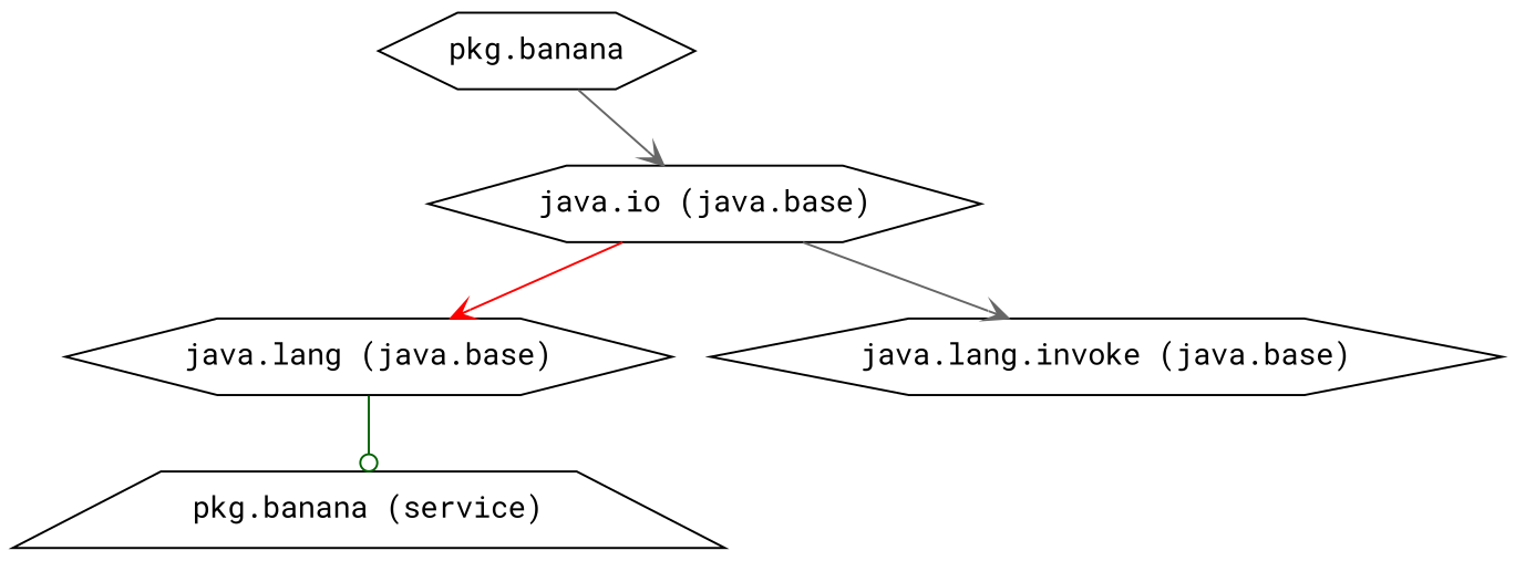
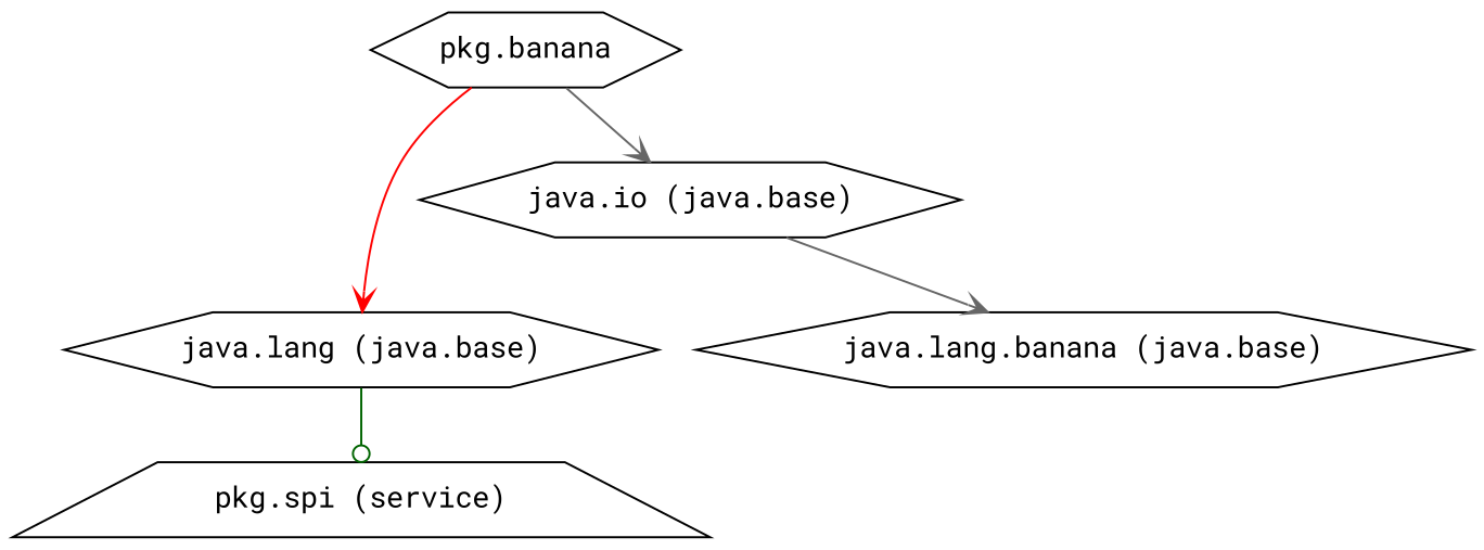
  digraph {
    fontname="Roboto Mono"
    node [fontname="Roboto Mono" shape=hexagon]
    edge [arrowhead=vee color=gray40 fontname="Roboto Mono"]
    "pkg.banana"
    "java.io (java.base)"
    "java.lang (java.base)"
-   "java.lang.invoke (java.base)"
-   "pkg.spi (service)" [shape=trapezium label="pkg.banana (service)"]
+   "java.lang.invoke (java.base)" [label="java.lang.banana (java.base)"]
+   "pkg.spi (service)" [shape=trapezium]
    "pkg.banana" -> "java.io (java.base)"
-   "java.io (java.base)" -> "java.lang (java.base)" [color=red]
+   "pkg.banana" -> "java.lang (java.base)" [color=red]
    "java.io (java.base)" -> "java.lang.invoke (java.base)"
    "java.lang (java.base)" -> "pkg.spi (service)" [arrowhead=odot color=darkgreen]
  }
